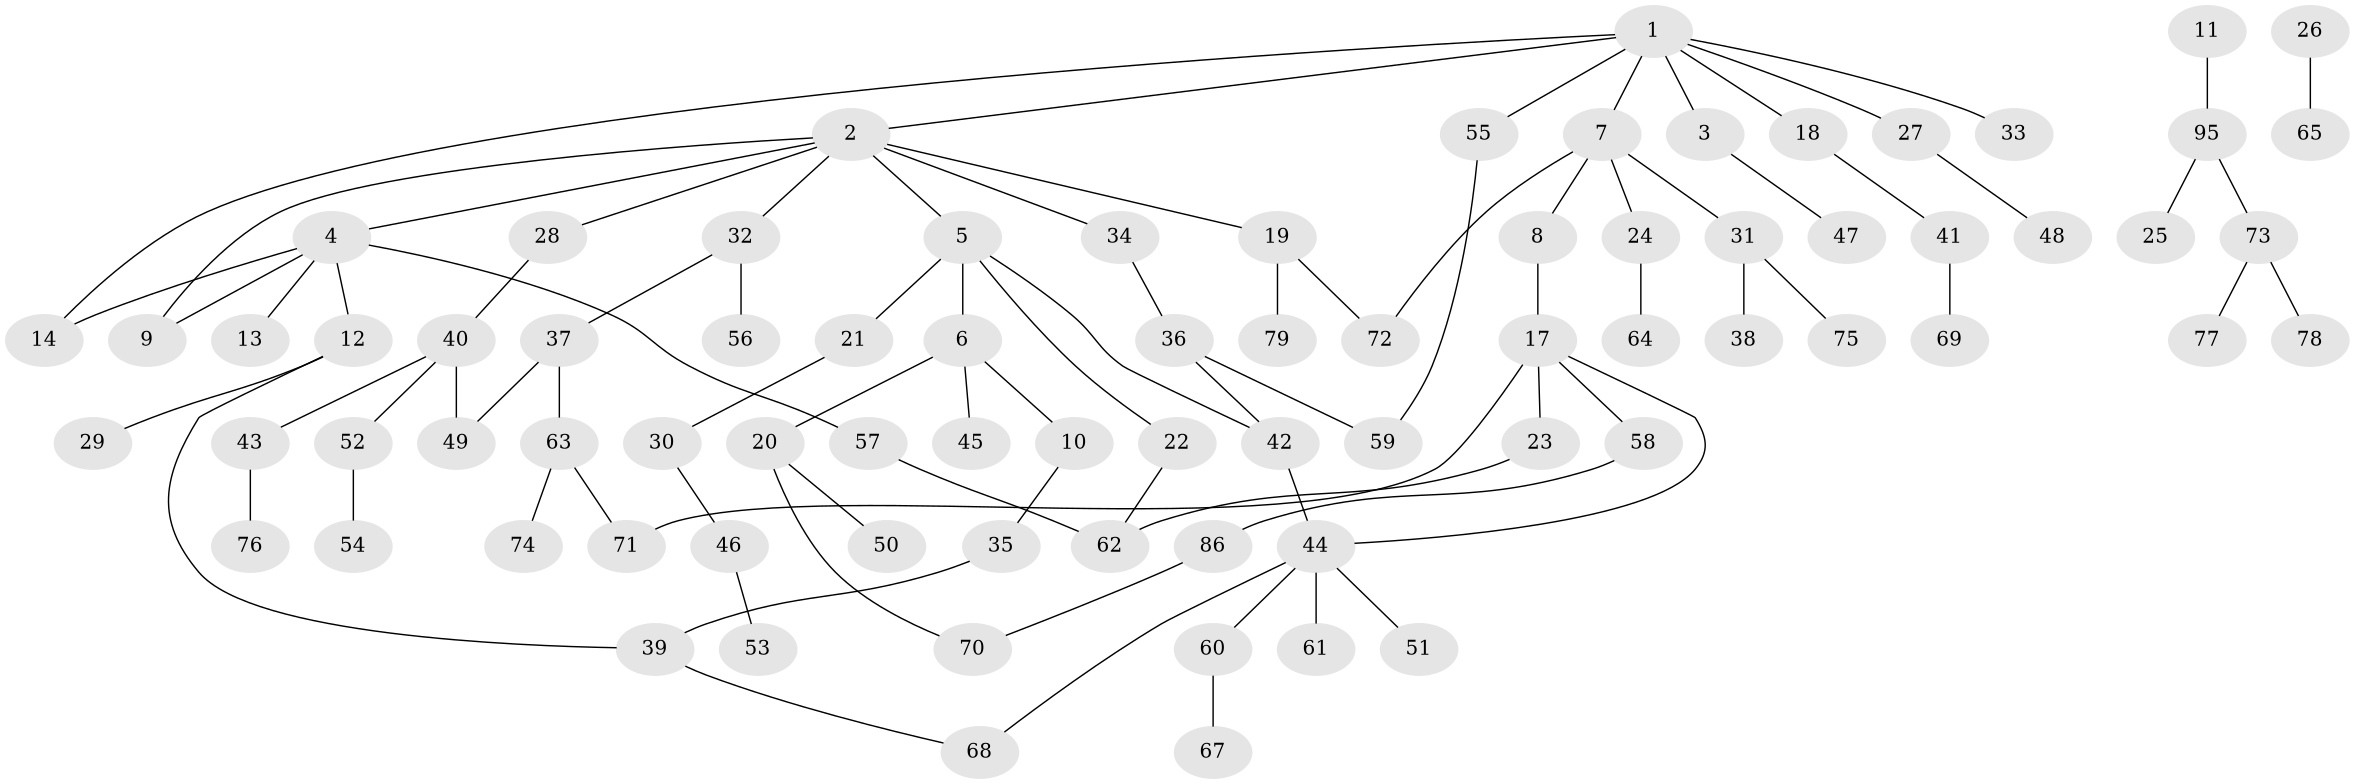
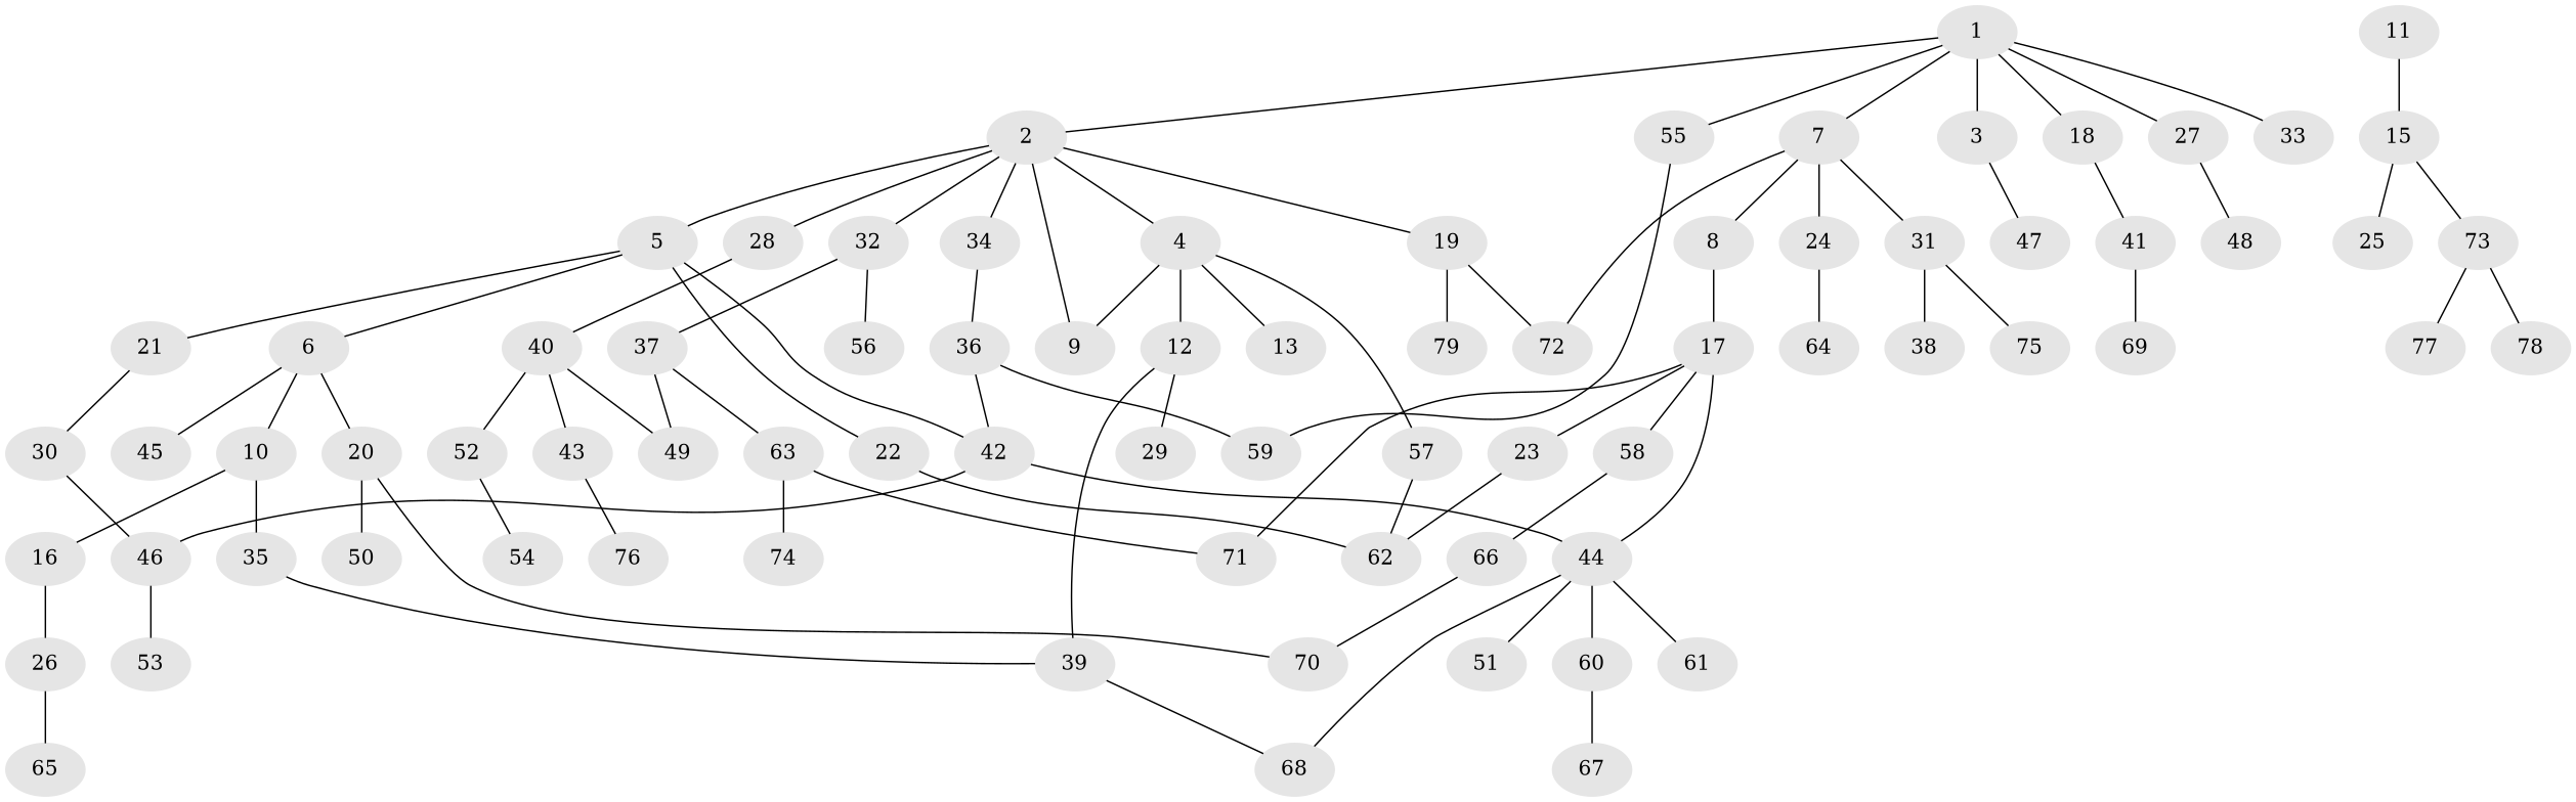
  graph {
    node [color=gray90 style=filled]
    1
    2
    3
    7
-   14
    18
    27
    33
    55
    4
    5
    9
    19
    28
    32
    34
    47
    8
    24
    31
    72
    41
    48
    59
    12
    13
    57
    6
    21
    22
    42
    79
    40
    37
    56
    36
    29
    39
    62
    10
    20
    45
    30
    44
    46
+   16
    35
    50
    70
    17
    11
-   15 [label=95]
+   15
    64
    38
    75
    23
    58
    71
    26
    25
    73
    68
    77
    78
    65
    51
    60
    61
-   66 [label=86]
+   66
    69
    43
    49
    52
    53
    63
    74
    76
    54
    67
    1 -- 2
    1 -- 3
    1 -- 7
-   1 -- 14
    1 -- 18
    1 -- 27
    1 -- 33
    1 -- 55
    2 -- 4
    2 -- 5
    2 -- 9
    2 -- 19
    2 -- 28
    2 -- 32
    2 -- 34
    3 -- 47
    7 -- 8
    7 -- 24
    7 -- 31
    7 -- 72
    18 -- 41
    27 -- 48
    55 -- 59
-   4 -- 14
    4 -- 9
    4 -- 12
    4 -- 13
    4 -- 57
    5 -- 6
    5 -- 21
    5 -- 22
    5 -- 42
    19 -- 72
    19 -- 79
    28 -- 40
    32 -- 37
    32 -- 56
    34 -- 36
    8 -- 17
    24 -- 64
    31 -- 38
    31 -- 75
    41 -- 69
    12 -- 29
    12 -- 39
    57 -- 62
    6 -- 10
    6 -- 20
    6 -- 45
    21 -- 30
    22 -- 62
    42 -- 44
+   42 -- 46
    40 -- 43
    40 -- 49
    40 -- 52
    37 -- 49
    37 -- 63
    36 -- 59
    36 -- 42
    39 -- 68
+   10 -- 16
    10 -- 35
    20 -- 50
    20 -- 70
    30 -- 46
    44 -- 68
    44 -- 51
    44 -- 60
    44 -- 61
    46 -- 53
+   16 -- 26
    35 -- 39
    17 -- 44
    17 -- 23
    17 -- 58
    17 -- 71
    11 -- 15
    15 -- 25
    15 -- 73
    23 -- 62
    58 -- 66
    26 -- 65
    73 -- 77
    73 -- 78
    60 -- 67
    66 -- 70
    43 -- 76
    52 -- 54
    63 -- 71
    63 -- 74
  }
